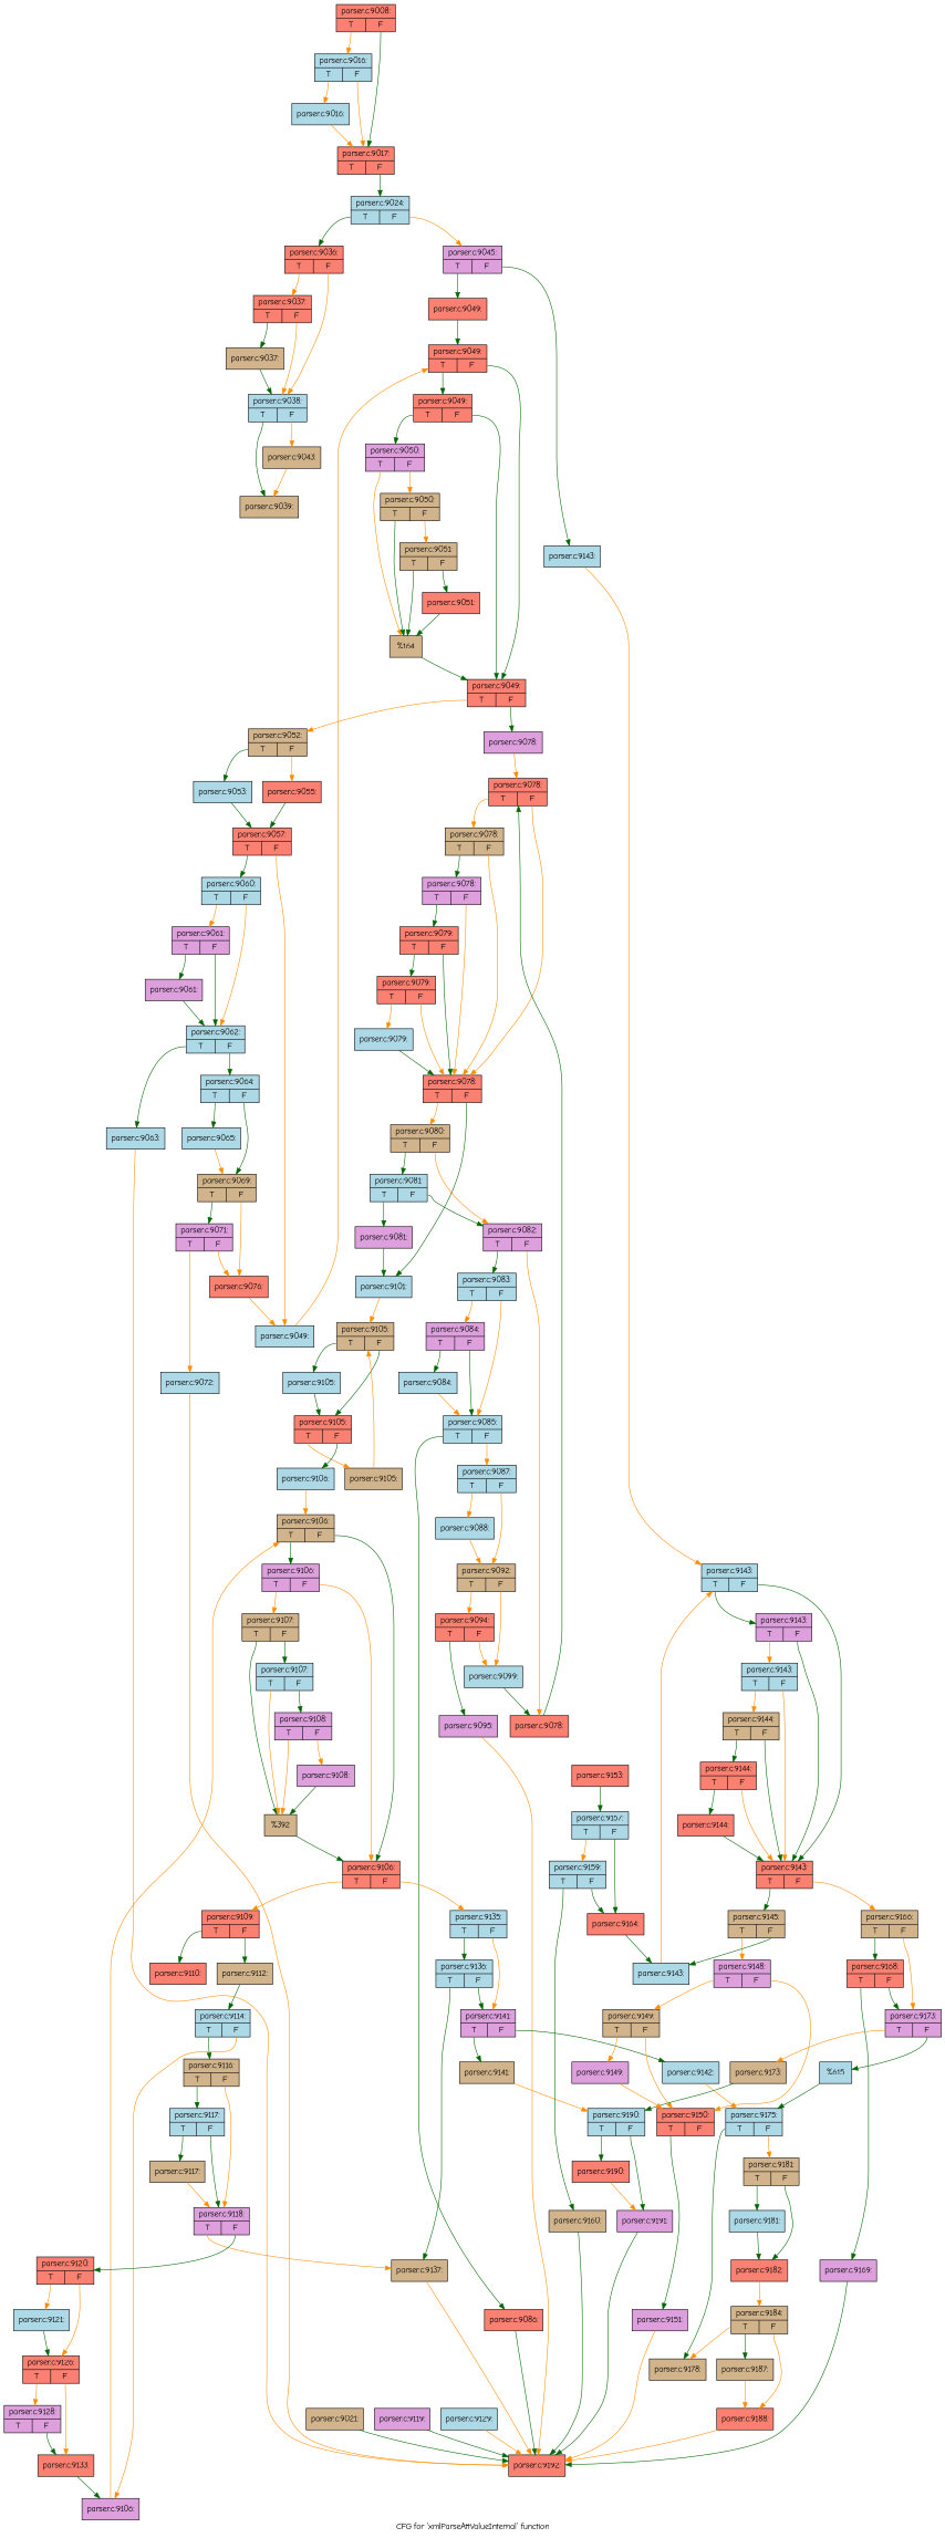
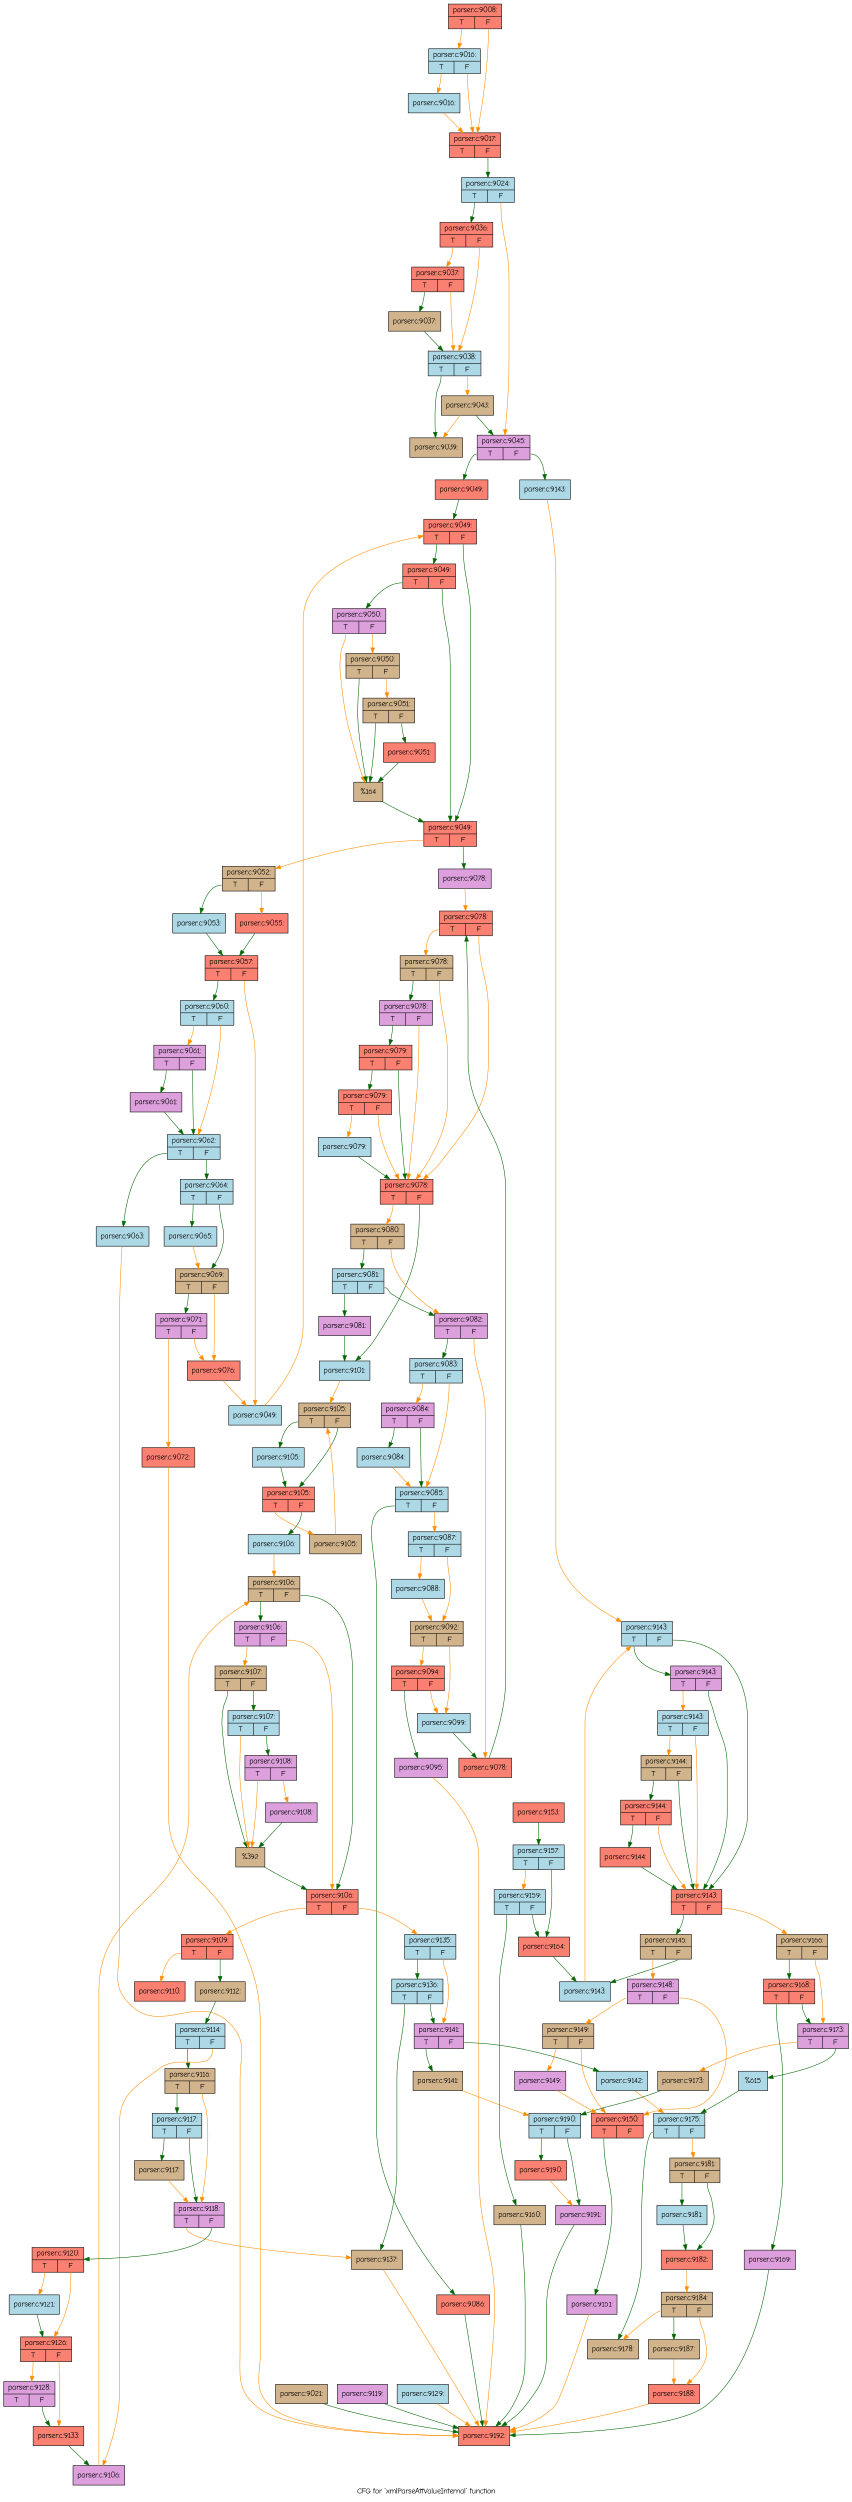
  digraph {
    fontname="Comic Neue"
    label="CFG for 'xmlParseAttValueInternal' function"
    node [fillcolor=lightblue fontname="Comic Neue" shape=record style=filled]
    edge [color=darkgreen fontname="Comic Neue" tailport=s0]
    n1 [fillcolor=salmon label="{parser.c:9008:|{<s0>T|<s1>F}}"]
    n2 [label="{parser.c:9016:|{<s0>T|<s1>F}}"]
    n3 [fillcolor=salmon label="{parser.c:9017:|{<s0>T|<s1>F}}"]
    n4 [label="{parser.c:9016:}"]
    n5 [label="{parser.c:9024:|{<s0>T|<s1>F}}"]
    n6 [fillcolor=salmon label="{parser.c:9036:|{<s0>T|<s1>F}}"]
    n7 [fillcolor=plum label="{parser.c:9045:|{<s0>T|<s1>F}}"]
    n8 [fillcolor=tan label="{parser.c:9021:}"]
    n9 [fillcolor=salmon label="{parser.c:9192:}"]
    n10 [fillcolor=salmon label="{parser.c:9037:|{<s0>T|<s1>F}}"]
    n11 [label="{parser.c:9038:|{<s0>T|<s1>F}}"]
    n12 [fillcolor=salmon label="{parser.c:9049:}"]
    n13 [label="{parser.c:9143:}"]
    n14 [fillcolor=tan label="{parser.c:9037:}"]
    n15 [fillcolor=tan label="{parser.c:9039:}"]
    n16 [fillcolor=tan label="{parser.c:9043:}"]
    n17 [fillcolor=salmon label="{parser.c:9049:|{<s0>T|<s1>F}}"]
    n18 [label="{parser.c:9143:|{<s0>T|<s1>F}}"]
    n19 [fillcolor=salmon label="{parser.c:9049:|{<s0>T|<s1>F}}"]
    n20 [fillcolor=salmon label="{parser.c:9049:|{<s0>T|<s1>F}}"]
    n21 [fillcolor=plum label="{parser.c:9143:|{<s0>T|<s1>F}}"]
    n22 [fillcolor=salmon label="{parser.c:9143:|{<s0>T|<s1>F}}"]
    n23 [fillcolor=plum label="{parser.c:9050:|{<s0>T|<s1>F}}"]
    n24 [fillcolor=tan label="{parser.c:9052:|{<s0>T|<s1>F}}"]
    n25 [fillcolor=plum label="{parser.c:9078:}"]
    n26 [fillcolor=tan label="{%164}"]
    n27 [fillcolor=tan label="{parser.c:9050:|{<s0>T|<s1>F}}"]
    n28 [label="{parser.c:9053:}"]
    n29 [fillcolor=salmon label="{parser.c:9055:}"]
    n30 [fillcolor=salmon label="{parser.c:9078:|{<s0>T|<s1>F}}"]
    n31 [fillcolor=tan label="{parser.c:9051:|{<s0>T|<s1>F}}"]
    n32 [fillcolor=salmon label="{parser.c:9051:}"]
    n33 [fillcolor=salmon label="{parser.c:9057:|{<s0>T|<s1>F}}"]
    n34 [fillcolor=tan label="{parser.c:9078:|{<s0>T|<s1>F}}"]
    n35 [fillcolor=salmon label="{parser.c:9078:|{<s0>T|<s1>F}}"]
    n36 [label="{parser.c:9060:|{<s0>T|<s1>F}}"]
    n37 [label="{parser.c:9049:}"]
    n38 [fillcolor=plum label="{parser.c:9061:|{<s0>T|<s1>F}}"]
    n39 [label="{parser.c:9062:|{<s0>T|<s1>F}}"]
    n40 [fillcolor=plum label="{parser.c:9061:}"]
    n41 [label="{parser.c:9063:}"]
    n42 [label="{parser.c:9064:|{<s0>T|<s1>F}}"]
    n43 [label="{parser.c:9065:}"]
    n44 [fillcolor=tan label="{parser.c:9069:|{<s0>T|<s1>F}}"]
    n45 [fillcolor=plum label="{parser.c:9071:|{<s0>T|<s1>F}}"]
    n46 [fillcolor=salmon label="{parser.c:9076:}"]
-   n47 [label="{parser.c:9072:}"]
+   n47 [fillcolor=salmon label="{parser.c:9072:}"]
    n48 [fillcolor=plum label="{parser.c:9078:|{<s0>T|<s1>F}}"]
    n49 [fillcolor=tan label="{parser.c:9080:|{<s0>T|<s1>F}}"]
    n50 [label="{parser.c:9101:}"]
    n51 [fillcolor=salmon label="{parser.c:9079:|{<s0>T|<s1>F}}"]
    n52 [label="{parser.c:9081:|{<s0>T|<s1>F}}"]
    n53 [fillcolor=plum label="{parser.c:9082:|{<s0>T|<s1>F}}"]
    n54 [fillcolor=tan label="{parser.c:9105:|{<s0>T|<s1>F}}"]
    n55 [fillcolor=salmon label="{parser.c:9079:|{<s0>T|<s1>F}}"]
    n56 [label="{parser.c:9079:}"]
    n57 [fillcolor=plum label="{parser.c:9081:}"]
    n58 [label="{parser.c:9083:|{<s0>T|<s1>F}}"]
    n59 [fillcolor=salmon label="{parser.c:9078:}"]
    n60 [label="{parser.c:9105:}"]
    n61 [fillcolor=salmon label="{parser.c:9105:|{<s0>T|<s1>F}}"]
    n62 [fillcolor=plum label="{parser.c:9084:|{<s0>T|<s1>F}}"]
    n63 [label="{parser.c:9085:|{<s0>T|<s1>F}}"]
    n64 [label="{parser.c:9084:}"]
    n65 [fillcolor=salmon label="{parser.c:9086:}"]
    n66 [label="{parser.c:9087:|{<s0>T|<s1>F}}"]
    n67 [label="{parser.c:9088:}"]
    n68 [fillcolor=tan label="{parser.c:9092:|{<s0>T|<s1>F}}"]
    n69 [fillcolor=salmon label="{parser.c:9094:|{<s0>T|<s1>F}}"]
    n70 [label="{parser.c:9099:}"]
    n71 [fillcolor=plum label="{parser.c:9095:}"]
    n72 [fillcolor=tan label="{parser.c:9105:}"]
    n73 [label="{parser.c:9106:}"]
    n74 [fillcolor=tan label="{parser.c:9106:|{<s0>T|<s1>F}}"]
    n75 [fillcolor=plum label="{parser.c:9106:|{<s0>T|<s1>F}}"]
    n76 [fillcolor=salmon label="{parser.c:9106:|{<s0>T|<s1>F}}"]
    n77 [fillcolor=tan label="{parser.c:9107:|{<s0>T|<s1>F}}"]
    n78 [fillcolor=salmon label="{parser.c:9109:|{<s0>T|<s1>F}}"]
    n79 [label="{parser.c:9135:|{<s0>T|<s1>F}}"]
    n80 [fillcolor=tan label="{%392}"]
    n81 [label="{parser.c:9107:|{<s0>T|<s1>F}}"]
    n82 [fillcolor=salmon label="{parser.c:9110:}"]
    n83 [fillcolor=tan label="{parser.c:9112:}"]
    n84 [label="{parser.c:9136:|{<s0>T|<s1>F}}"]
    n85 [fillcolor=plum label="{parser.c:9141:|{<s0>T|<s1>F}}"]
    n86 [fillcolor=plum label="{parser.c:9108:|{<s0>T|<s1>F}}"]
    n87 [fillcolor=plum label="{parser.c:9108:}"]
    n88 [label="{parser.c:9114:|{<s0>T|<s1>F}}"]
    n89 [fillcolor=tan label="{parser.c:9137:}"]
    n90 [fillcolor=tan label="{parser.c:9141:}"]
    n91 [label="{parser.c:9142:}"]
    n92 [fillcolor=tan label="{parser.c:9116:|{<s0>T|<s1>F}}"]
    n93 [fillcolor=plum label="{parser.c:9106:}"]
    n94 [label="{parser.c:9117:|{<s0>T|<s1>F}}"]
    n95 [fillcolor=plum label="{parser.c:9118:|{<s0>T|<s1>F}}"]
    n96 [fillcolor=tan label="{parser.c:9117:}"]
    n97 [fillcolor=salmon label="{parser.c:9120:|{<s0>T|<s1>F}}"]
    n98 [fillcolor=plum label="{parser.c:9119:}"]
    n99 [label="{parser.c:9121:}"]
    n100 [fillcolor=salmon label="{parser.c:9126:|{<s0>T|<s1>F}}"]
    n101 [fillcolor=plum label="{parser.c:9128:|{<s0>T|<s1>F}}"]
    n102 [fillcolor=salmon label="{parser.c:9133:}"]
    n103 [label="{parser.c:9129:}"]
    n104 [label="{parser.c:9190:|{<s0>T|<s1>F}}"]
    n105 [label="{parser.c:9175:|{<s0>T|<s1>F}}"]
    n106 [fillcolor=salmon label="{parser.c:9190:}"]
    n107 [fillcolor=plum label="{parser.c:9191:}"]
    n108 [fillcolor=tan label="{parser.c:9178:}"]
    n109 [fillcolor=tan label="{parser.c:9181:|{<s0>T|<s1>F}}"]
    n110 [label="{parser.c:9181:}"]
    n111 [fillcolor=salmon label="{parser.c:9182:}"]
    n112 [label="{parser.c:9143:|{<s0>T|<s1>F}}"]
    n113 [fillcolor=tan label="{parser.c:9145:|{<s0>T|<s1>F}}"]
    n114 [fillcolor=tan label="{parser.c:9166:|{<s0>T|<s1>F}}"]
    n115 [fillcolor=tan label="{parser.c:9144:|{<s0>T|<s1>F}}"]
    n116 [fillcolor=plum label="{parser.c:9148:|{<s0>T|<s1>F}}"]
    n117 [label="{parser.c:9143:}"]
    n118 [fillcolor=salmon label="{parser.c:9168:|{<s0>T|<s1>F}}"]
    n119 [fillcolor=plum label="{parser.c:9173:|{<s0>T|<s1>F}}"]
    n120 [fillcolor=salmon label="{parser.c:9144:|{<s0>T|<s1>F}}"]
    n121 [fillcolor=salmon label="{parser.c:9144:}"]
    n122 [fillcolor=tan label="{parser.c:9149:|{<s0>T|<s1>F}}"]
    n123 [fillcolor=salmon label="{parser.c:9150:|{<s0>T|<s1>F}}"]
    n124 [fillcolor=plum label="{parser.c:9169:}"]
    n125 [fillcolor=tan label="{parser.c:9173:}"]
    n126 [label="{%615}"]
    n127 [fillcolor=plum label="{parser.c:9149:}"]
    n128 [fillcolor=plum label="{parser.c:9151:}"]
    n129 [fillcolor=salmon label="{parser.c:9153:}"]
    n130 [label="{parser.c:9157:|{<s0>T|<s1>F}}"]
    n131 [label="{parser.c:9159:|{<s0>T|<s1>F}}"]
    n132 [fillcolor=salmon label="{parser.c:9164:}"]
    n133 [fillcolor=tan label="{parser.c:9160:}"]
    n134 [fillcolor=tan label="{parser.c:9184:|{<s0>T|<s1>F}}"]
    n135 [fillcolor=tan label="{parser.c:9187:}"]
    n136 [fillcolor=salmon label="{parser.c:9188:}"]
    n1 -> n2 [color=darkorange]
-   n1 -> n3 [tailport=s1]
+   n1 -> n3 [color=darkorange tailport=s1]
    n2 -> n3 [color=darkorange tailport=s1]
    n2 -> n4 [color=darkorange]
    n3 -> n5 [tailport=s1]
    n4 -> n3 [color=darkorange]
    n5 -> n6
    n5 -> n7 [color=darkorange tailport=s1]
    n6 -> n10 [color=darkorange]
    n6 -> n11 [color=darkorange tailport=s1]
    n7 -> n12
    n7 -> n13 [tailport=s1]
    n8 -> n9
    n10 -> n11 [color=darkorange tailport=s1]
    n10 -> n14
    n11 -> n15
    n11 -> n16 [color=darkorange tailport=s1]
    n12 -> n17
    n13 -> n18 [color=darkorange]
    n14 -> n11
+   n16 -> n7
    n16 -> n15 [color=darkorange]
    n17 -> n19
    n17 -> n20 [tailport=s1]
    n18 -> n21
    n18 -> n22 [tailport=s1]
    n19 -> n20 [tailport=s1]
    n19 -> n23
    n20 -> n24 [color=darkorange]
    n20 -> n25 [tailport=s1]
    n21 -> n22 [tailport=s1]
    n21 -> n112 [color=darkorange]
    n22 -> n113
    n22 -> n114 [color=darkorange tailport=s1]
    n23 -> n26 [color=darkorange]
    n23 -> n27 [color=darkorange tailport=s1]
    n24 -> n28
    n24 -> n29 [color=darkorange tailport=s1]
    n25 -> n30 [color=darkorange]
    n26 -> n20
    n27 -> n26
    n27 -> n31 [color=darkorange tailport=s1]
    n28 -> n33
    n29 -> n33
    n30 -> n34 [color=darkorange]
    n30 -> n35 [color=darkorange tailport=s1]
    n31 -> n26
    n31 -> n32 [tailport=s1]
    n32 -> n26
    n33 -> n36
    n33 -> n37 [color=darkorange tailport=s1]
    n34 -> n35 [color=darkorange tailport=s1]
    n34 -> n48
    n35 -> n49 [color=darkorange]
    n35 -> n50 [tailport=s1]
    n36 -> n38 [color=darkorange]
    n36 -> n39 [color=darkorange tailport=s1]
    n37 -> n17 [color=darkorange]
    n38 -> n39 [tailport=s1]
    n38 -> n40
    n39 -> n41
    n39 -> n42 [tailport=s1]
    n40 -> n39
    n41 -> n9 [color=darkorange]
    n42 -> n43
    n42 -> n44 [tailport=s1]
    n43 -> n44 [color=darkorange]
    n44 -> n45
    n44 -> n46 [color=darkorange tailport=s1]
    n45 -> n46 [color=darkorange tailport=s1]
    n45 -> n47 [color=darkorange]
    n46 -> n37 [color=darkorange]
    n47 -> n9 [color=darkorange]
    n48 -> n35 [color=darkorange tailport=s1]
    n48 -> n51
    n49 -> n52
    n49 -> n53 [color=darkorange tailport=s1]
    n50 -> n54 [color=darkorange]
    n51 -> n35 [tailport=s1]
    n51 -> n55
    n52 -> n53 [tailport=s1]
    n52 -> n57
    n53 -> n58
    n53 -> n59 [color=darkorange tailport=s1]
    n54 -> n60
    n54 -> n61 [tailport=s1]
    n55 -> n35 [color=darkorange tailport=s1]
    n55 -> n56 [color=darkorange]
    n56 -> n35
    n57 -> n50
    n58 -> n62 [color=darkorange]
    n58 -> n63 [color=darkorange tailport=s1]
    n59 -> n30
    n60 -> n61
    n61 -> n72 [color=darkorange]
    n61 -> n73 [tailport=s1]
    n62 -> n63 [tailport=s1]
    n62 -> n64
    n63 -> n65
    n63 -> n66 [color=darkorange tailport=s1]
    n64 -> n63 [color=darkorange]
    n65 -> n9
    n66 -> n67 [color=darkorange]
    n66 -> n68 [color=darkorange tailport=s1]
    n67 -> n68 [color=darkorange]
    n68 -> n69 [color=darkorange]
    n68 -> n70 [color=darkorange tailport=s1]
    n69 -> n70 [color=darkorange tailport=s1]
    n69 -> n71
    n70 -> n59
    n71 -> n9 [color=darkorange]
    n72 -> n54 [color=darkorange]
    n73 -> n74 [color=darkorange]
    n74 -> n75
    n74 -> n76 [tailport=s1]
    n75 -> n76 [color=darkorange tailport=s1]
    n75 -> n77 [color=darkorange]
    n76 -> n78 [color=darkorange]
    n76 -> n79 [color=darkorange tailport=s1]
    n77 -> n80
    n77 -> n81 [tailport=s1]
-   n78 -> n82
+   n78 -> n82 [color=darkorange]
    n78 -> n83 [tailport=s1]
    n79 -> n84
    n79 -> n85 [color=darkorange tailport=s1]
    n80 -> n76
    n81 -> n80 [color=darkorange]
    n81 -> n86 [tailport=s1]
    n83 -> n88
    n84 -> n85 [tailport=s1]
    n84 -> n89
    n85 -> n90
    n85 -> n91 [tailport=s1]
    n86 -> n80 [color=darkorange]
    n86 -> n87 [color=darkorange tailport=s1]
    n87 -> n80
    n88 -> n92
    n88 -> n93 [color=darkorange tailport=s1]
    n89 -> n9 [color=darkorange]
    n90 -> n104 [color=darkorange]
    n91 -> n105 [color=darkorange]
    n92 -> n94
    n92 -> n95 [color=darkorange tailport=s1]
    n93 -> n74 [color=darkorange]
    n94 -> n95 [tailport=s1]
    n94 -> n96
    n95 -> n89 [color=darkorange]
    n95 -> n97 [tailport=s1]
    n96 -> n95 [color=darkorange]
    n97 -> n99 [color=darkorange]
    n97 -> n100 [color=darkorange tailport=s1]
    n98 -> n9
    n99 -> n100
    n100 -> n101 [color=darkorange]
    n100 -> n102 [color=darkorange tailport=s1]
    n101 -> n102 [tailport=s1]
    n102 -> n93
    n103 -> n9 [color=darkorange]
    n104 -> n106
    n104 -> n107 [tailport=s1]
    n105 -> n108
    n105 -> n109 [color=darkorange tailport=s1]
    n106 -> n107 [color=darkorange]
    n107 -> n9
    n109 -> n110
    n109 -> n111 [tailport=s1]
    n110 -> n111
    n111 -> n134 [color=darkorange]
    n112 -> n22 [color=darkorange tailport=s1]
    n112 -> n115 [color=darkorange]
    n113 -> n116 [color=darkorange]
    n113 -> n117 [tailport=s1]
    n114 -> n118
    n114 -> n119 [color=darkorange tailport=s1]
    n115 -> n22 [tailport=s1]
    n115 -> n120
    n116 -> n122 [color=darkorange]
    n116 -> n123 [color=darkorange tailport=s1]
    n117 -> n18 [color=darkorange]
    n118 -> n119 [tailport=s1]
    n118 -> n124
    n119 -> n125 [color=darkorange]
    n119 -> n126 [tailport=s1]
    n120 -> n22 [color=darkorange tailport=s1]
    n120 -> n121
    n121 -> n22
    n122 -> n123 [color=darkorange tailport=s1]
    n122 -> n127 [color=darkorange]
    n123 -> n128
    n124 -> n9
    n125 -> n104
    n126 -> n105
    n127 -> n123 [color=darkorange]
    n128 -> n9 [color=darkorange]
    n129 -> n130
    n130 -> n131 [color=darkorange]
    n130 -> n132 [tailport=s1]
    n131 -> n132 [tailport=s1]
    n131 -> n133
    n132 -> n117
    n133 -> n9
    n134 -> n108 [color=darkorange]
    n134 -> n135
    n134 -> n136 [color=darkorange tailport=s1]
    n135 -> n136 [color=darkorange]
    n136 -> n9 [color=darkorange]
  }
